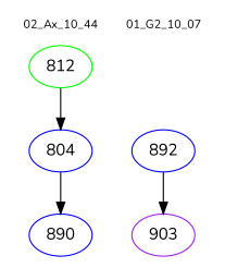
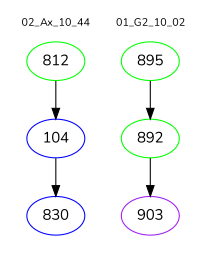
  digraph {
    fontname=Nunito
    node [color=blue fontname=Nunito]
    edge [color=black fontname=Nunito]
    n1 [color=green label=812]
-   n2 [label=804]
-   n3 [label=890]
-   n5 [label=892]
+   n2 [label=104]
+   n3 [label=830]
+   n4 [color=green label=895]
+   n5 [color=green label=892]
    n6 [color=purple label=903]
    subgraph cluster_1 {
      color=white
      fontsize=10
      label="02_Ax_10_44"
      n1
      n2
      n3
    }
    subgraph cluster_2 {
      color=white
      fontsize=10
-     label="01_G2_10_07"
+     label="01_G2_10_02"
+     n4
      n5
      n6
    }
    n1 -> n2
    n2 -> n3
+   n4 -> n5
    n5 -> n6
  }
